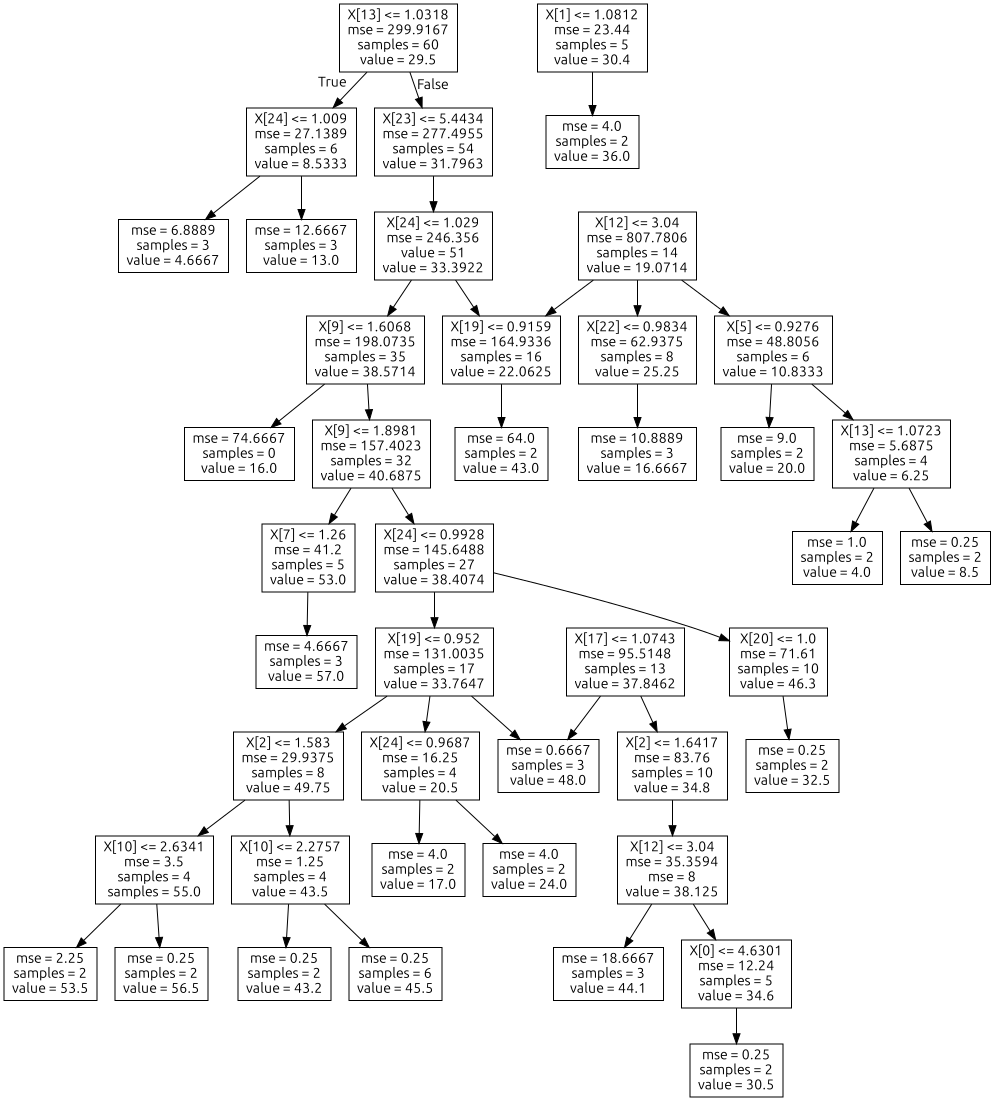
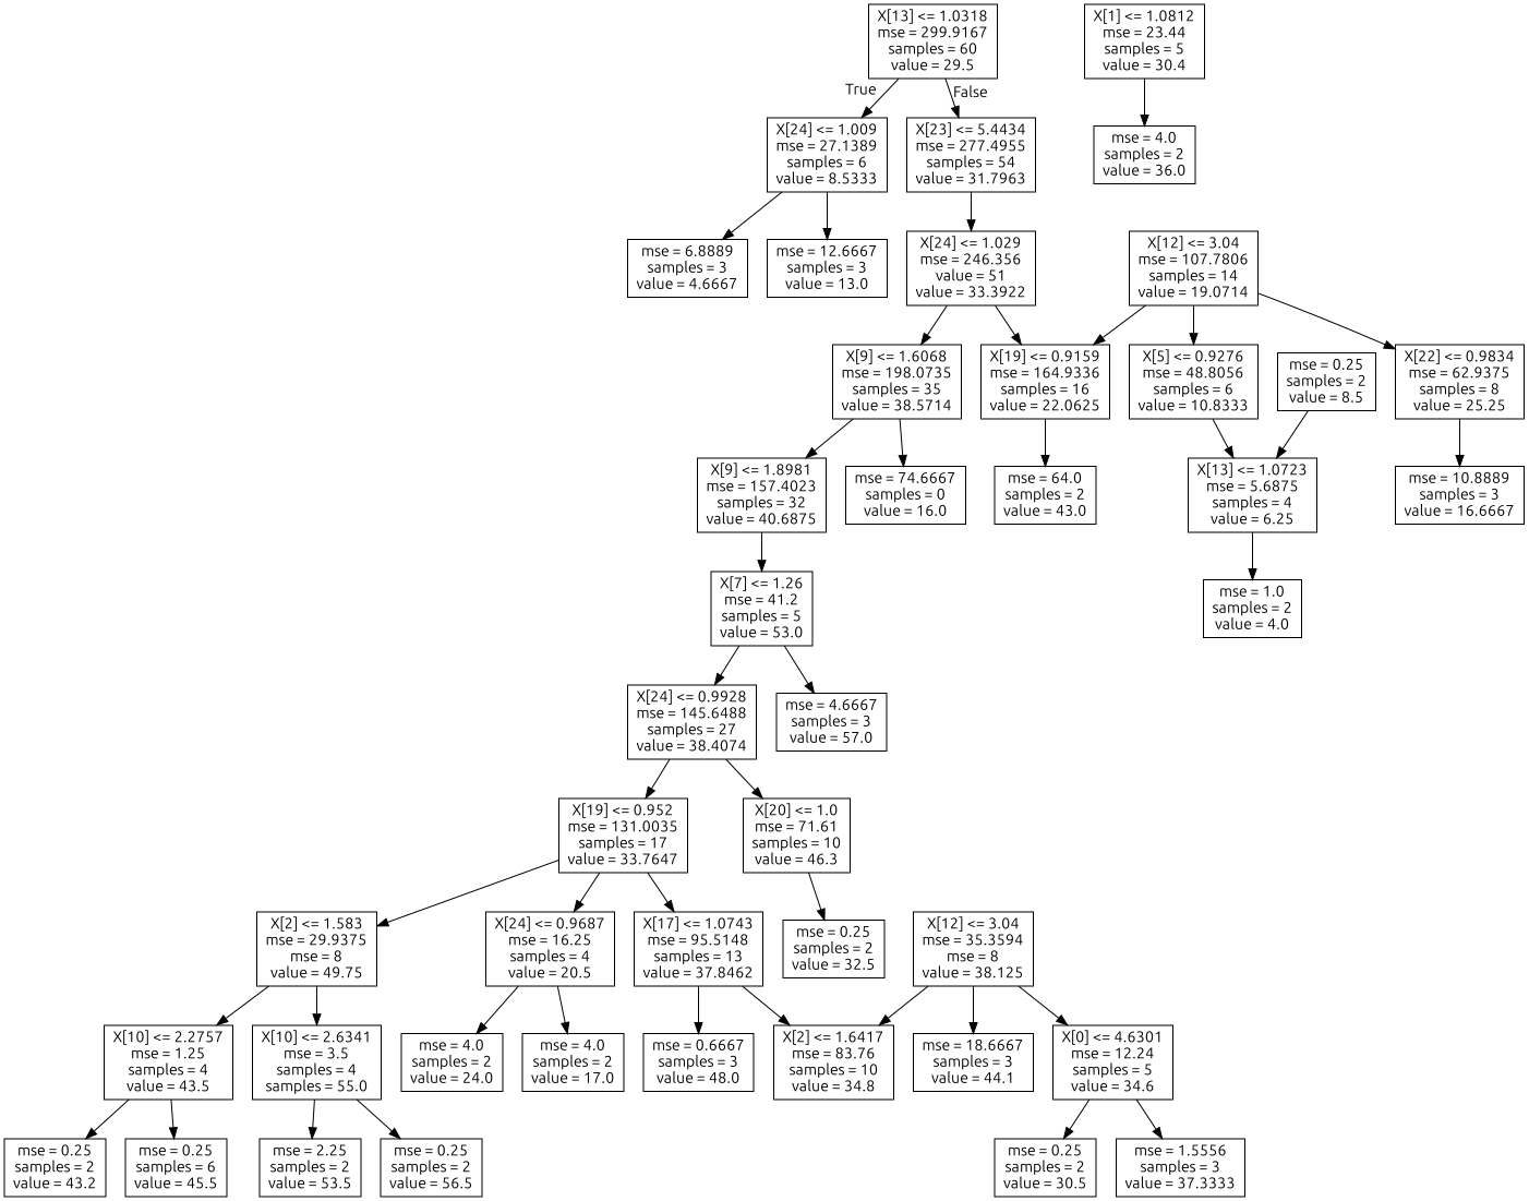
  digraph {
    fontname=Ubuntu
    node [fontname=Ubuntu shape=box]
    edge [fontname=Ubuntu]
    n1 [label="X[13] <= 1.0318\nmse = 299.9167\nsamples = 60\nvalue = 29.5"]
    n2 [label="X[24] <= 1.009\nmse = 27.1389\nsamples = 6\nvalue = 8.5333"]
    n3 [label="X[23] <= 5.4434\nmse = 277.4955\nsamples = 54\nvalue = 31.7963"]
    n4 [label="mse = 6.8889\nsamples = 3\nvalue = 4.6667"]
    n5 [label="mse = 12.6667\nsamples = 3\nvalue = 13.0"]
    n6 [label="X[24] <= 1.029\nmse = 246.356\nvalue = 51\nvalue = 33.3922"]
    n7 [label="X[9] <= 1.6068\nmse = 198.0735\nsamples = 35\nvalue = 38.5714"]
    n8 [label="X[19] <= 0.9159\nmse = 164.9336\nsamples = 16\nvalue = 22.0625"]
    n9 [label="mse = 74.6667\nsamples = 0\nvalue = 16.0"]
    n10 [label="X[9] <= 1.8981\nmse = 157.4023\nsamples = 32\nvalue = 40.6875"]
    n11 [label="mse = 64.0\nsamples = 2\nvalue = 43.0"]
    n12 [label="X[7] <= 1.26\nmse = 41.2\nsamples = 5\nvalue = 53.0"]
    n13 [label="X[24] <= 0.9928\nmse = 145.6488\nsamples = 27\nvalue = 38.4074"]
    n14 [label="mse = 4.6667\nsamples = 3\nvalue = 57.0"]
    n15 [label="X[19] <= 0.952\nmse = 131.0035\nsamples = 17\nvalue = 33.7647"]
    n16 [label="X[20] <= 1.0\nmse = 71.61\nsamples = 10\nvalue = 46.3"]
    n17 [label="X[24] <= 0.9687\nmse = 16.25\nsamples = 4\nvalue = 20.5"]
    n18 [label="X[17] <= 1.0743\nmse = 95.5148\nsamples = 13\nvalue = 37.8462"]
-   n19 [label="X[2] <= 1.583\nmse = 29.9375\nsamples = 8\nvalue = 49.75"]
+   n19 [label="X[2] <= 1.583\nmse = 29.9375\nmse = 8\nvalue = 49.75"]
    n20 [label="mse = 0.25\nsamples = 2\nvalue = 32.5"]
    n21 [label="mse = 4.0\nsamples = 2\nvalue = 24.0"]
    n22 [label="mse = 4.0\nsamples = 2\nvalue = 17.0"]
    n23 [label="X[2] <= 1.6417\nmse = 83.76\nsamples = 10\nvalue = 34.8"]
    n24 [label="mse = 0.6667\nsamples = 3\nvalue = 48.0"]
    n25 [label="X[12] <= 3.04\nmse = 35.3594\nmse = 8\nvalue = 38.125"]
    n26 [label="mse = 18.6667\nsamples = 3\nvalue = 44.1"]
    n27 [label="X[0] <= 4.6301\nmse = 12.24\nsamples = 5\nvalue = 34.6"]
    n28 [label="mse = 0.25\nsamples = 2\nvalue = 30.5"]
+   n29 [label="mse = 1.5556\nsamples = 3\nvalue = 37.3333"]
    n30 [label="X[10] <= 2.2757\nmse = 1.25\nsamples = 4\nvalue = 43.5"]
    n31 [label="X[10] <= 2.6341\nmse = 3.5\nsamples = 4\nsamples = 55.0"]
    n32 [label="mse = 0.25\nsamples = 2\nvalue = 43.2"]
    n33 [label="mse = 0.25\nsamples = 6\nvalue = 45.5"]
    n34 [label="mse = 2.25\nsamples = 2\nvalue = 53.5"]
    n35 [label="mse = 0.25\nsamples = 2\nvalue = 56.5"]
-   n36 [label="X[12] <= 3.04\nmse = 807.7806\nsamples = 14\nvalue = 19.0714"]
+   n36 [label="X[12] <= 3.04\nmse = 107.7806\nsamples = 14\nvalue = 19.0714"]
    n37 [label="X[22] <= 0.9834\nmse = 62.9375\nsamples = 8\nvalue = 25.25"]
    n38 [label="X[5] <= 0.9276\nmse = 48.8056\nsamples = 6\nvalue = 10.8333"]
    n39 [label="mse = 10.8889\nsamples = 3\nvalue = 16.6667"]
-   n40 [label="mse = 9.0\nsamples = 2\nvalue = 20.0"]
    n41 [label="X[13] <= 1.0723\nmse = 5.6875\nsamples = 4\nvalue = 6.25"]
    n42 [label="X[1] <= 1.0812\nmse = 23.44\nsamples = 5\nvalue = 30.4"]
    n43 [label="mse = 4.0\nsamples = 2\nvalue = 36.0"]
    n44 [label="mse = 1.0\nsamples = 2\nvalue = 4.0"]
    n45 [label="mse = 0.25\nsamples = 2\nvalue = 8.5"]
    n1 -> n2 [headlabel=True labelangle=45 labeldistance=2.5]
    n1 -> n3 [headlabel=False labelangle=-45 labeldistance=2.5]
    n2 -> n4
    n2 -> n5
    n3 -> n6
    n6 -> n7
    n6 -> n8
    n7 -> n9
    n7 -> n10
    n8 -> n11
    n10 -> n12
-   n10 -> n13
+   n12 -> n13
    n12 -> n14
    n13 -> n15
    n13 -> n16
    n15 -> n17
-   n15 -> n24
+   n15 -> n18
    n15 -> n19
    n16 -> n20
    n17 -> n21
    n17 -> n22
    n18 -> n23
    n18 -> n24
    n19 -> n30
    n19 -> n31
-   n23 -> n25
+   n25 -> n23
    n25 -> n26
    n25 -> n27
    n27 -> n28
+   n27 -> n29
    n30 -> n32
    n30 -> n33
    n31 -> n34
    n31 -> n35
    n36 -> n8
    n36 -> n37
    n36 -> n38
    n37 -> n39
-   n38 -> n40
    n38 -> n41
    n41 -> n44
-   n41 -> n45
+   n45 -> n41
    n42 -> n43
  }
